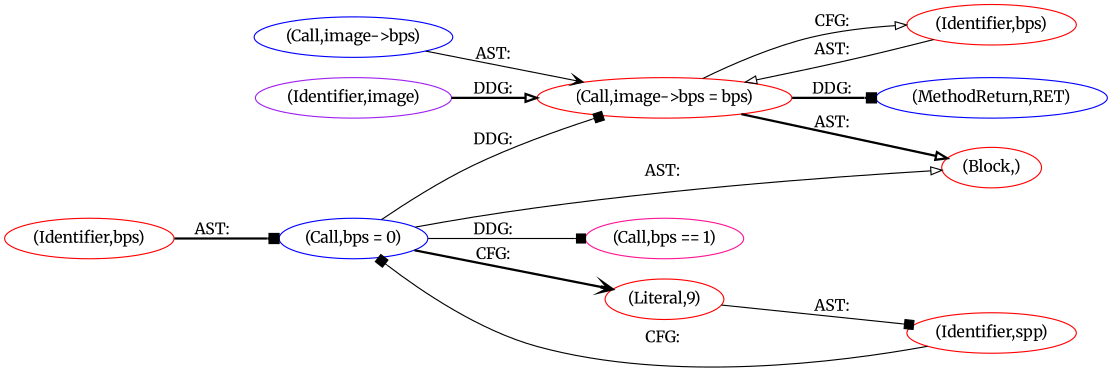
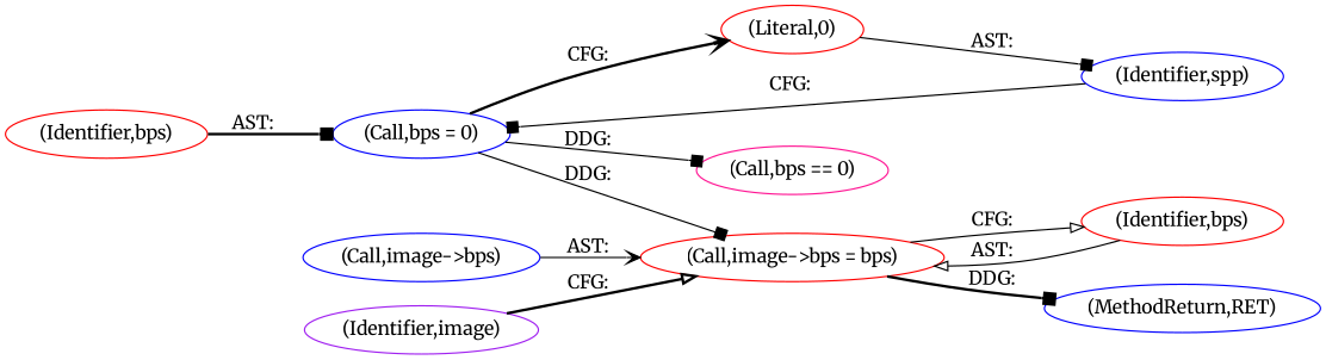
  digraph {
    fontname=Merriweather
    rankdir=LR
    node [color=red fontname=Merriweather]
    edge [arrowhead=box fontname=Merriweather style=solid]
    n1 [label="(Call,image->bps = bps)"]
    n2 [label="(Identifier,bps)"]
    n3 [color=blue label="(MethodReturn,RET)"]
-   n4 [label="(Block,)"]
    n5 [color=blue label="(Call,bps = 0)"]
-   n6 [color=deeppink label="(Call,bps == 1)"]
-   n7 [label="(Literal,9)"]
-   n8 [label="(Identifier,spp)"]
+   n6 [color=deeppink label="(Call,bps == 0)"]
+   n7 [label="(Literal,0)"]
+   n8 [color=blue label="(Identifier,spp)"]
    n9 [color=blue label="(Call,image->bps)"]
    n10 [label="(Identifier,bps)"]
    n11 [color=purple label="(Identifier,image)"]
    n1 -> n2 [arrowhead=onormal label="CFG: "]
    n1 -> n3 [label="DDG: " style=bold]
-   n1 -> n4 [arrowhead=onormal label="AST: " style=bold]
    n2 -> n1 [arrowhead=onormal label="AST: "]
    n5 -> n1 [label="DDG: "]
-   n5 -> n4 [arrowhead=onormal label="AST: "]
    n5 -> n6 [label="DDG: "]
    n5 -> n7 [arrowhead=vee label="CFG: " style=bold]
    n7 -> n8 [label="AST: "]
    n8 -> n5 [label="CFG: "]
    n9 -> n1 [arrowhead=vee label="AST: "]
    n10 -> n5 [label="AST: " style=bold]
-   n11 -> n1 [arrowhead=onormal label="DDG: " style=bold]
+   n11 -> n1 [arrowhead=onormal label="CFG: " style=bold]
  }
